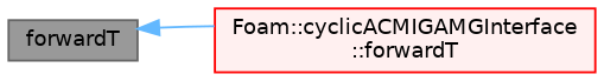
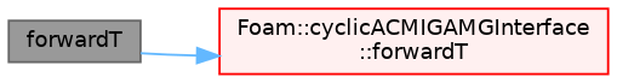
  digraph {
    rankdir=LR
    node [fontname=Helvetica fontsize=10 shape=box style=filled]
    n1 [color=gray40 fillcolor=grey60 fontcolor=black height=0.2 label=forwardT width=0.4]
    n2 [color=red fillcolor="#FFF0F0" height=0.2 label="Foam::cyclicACMIGAMGInterface\l::forwardT" width=0.4]
-   n2 -> n1 [color=steelblue1 fontname=Helvetica fontsize=10 labelfontname=Helvetica labelfontsize=10 style=solid]
+   n1 -> n2 [color=steelblue1 fontname=Helvetica fontsize=10 labelfontname=Helvetica labelfontsize=10 style=solid]
  }
